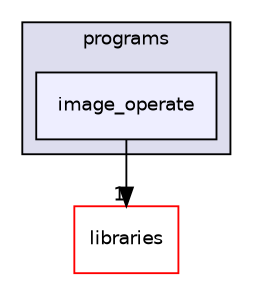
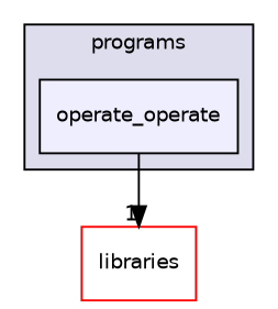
  digraph {
    compound=true
    fontname="DejaVu Sans"
    node [fontname="DejaVu Sans" fontsize=10 shape=box style=filled]
-   n1 [fillcolor="#eeeeff" label=image_operate pencolor=black]
+   n1 [fillcolor="#eeeeff" label=operate_operate pencolor=black]
    n2 [color=red fillcolor=white label=libraries]
    subgraph cluster_1 {
      bgcolor="#ddddee"
      fontsize=10
      label=programs
      pencolor=black
      n1
    }
    n1 -> n2 [headlabel=1 labeldistance=1.5 labelfontname=Helvetica labelfontsize=10 fontname="DejaVu Sans"]
  }
